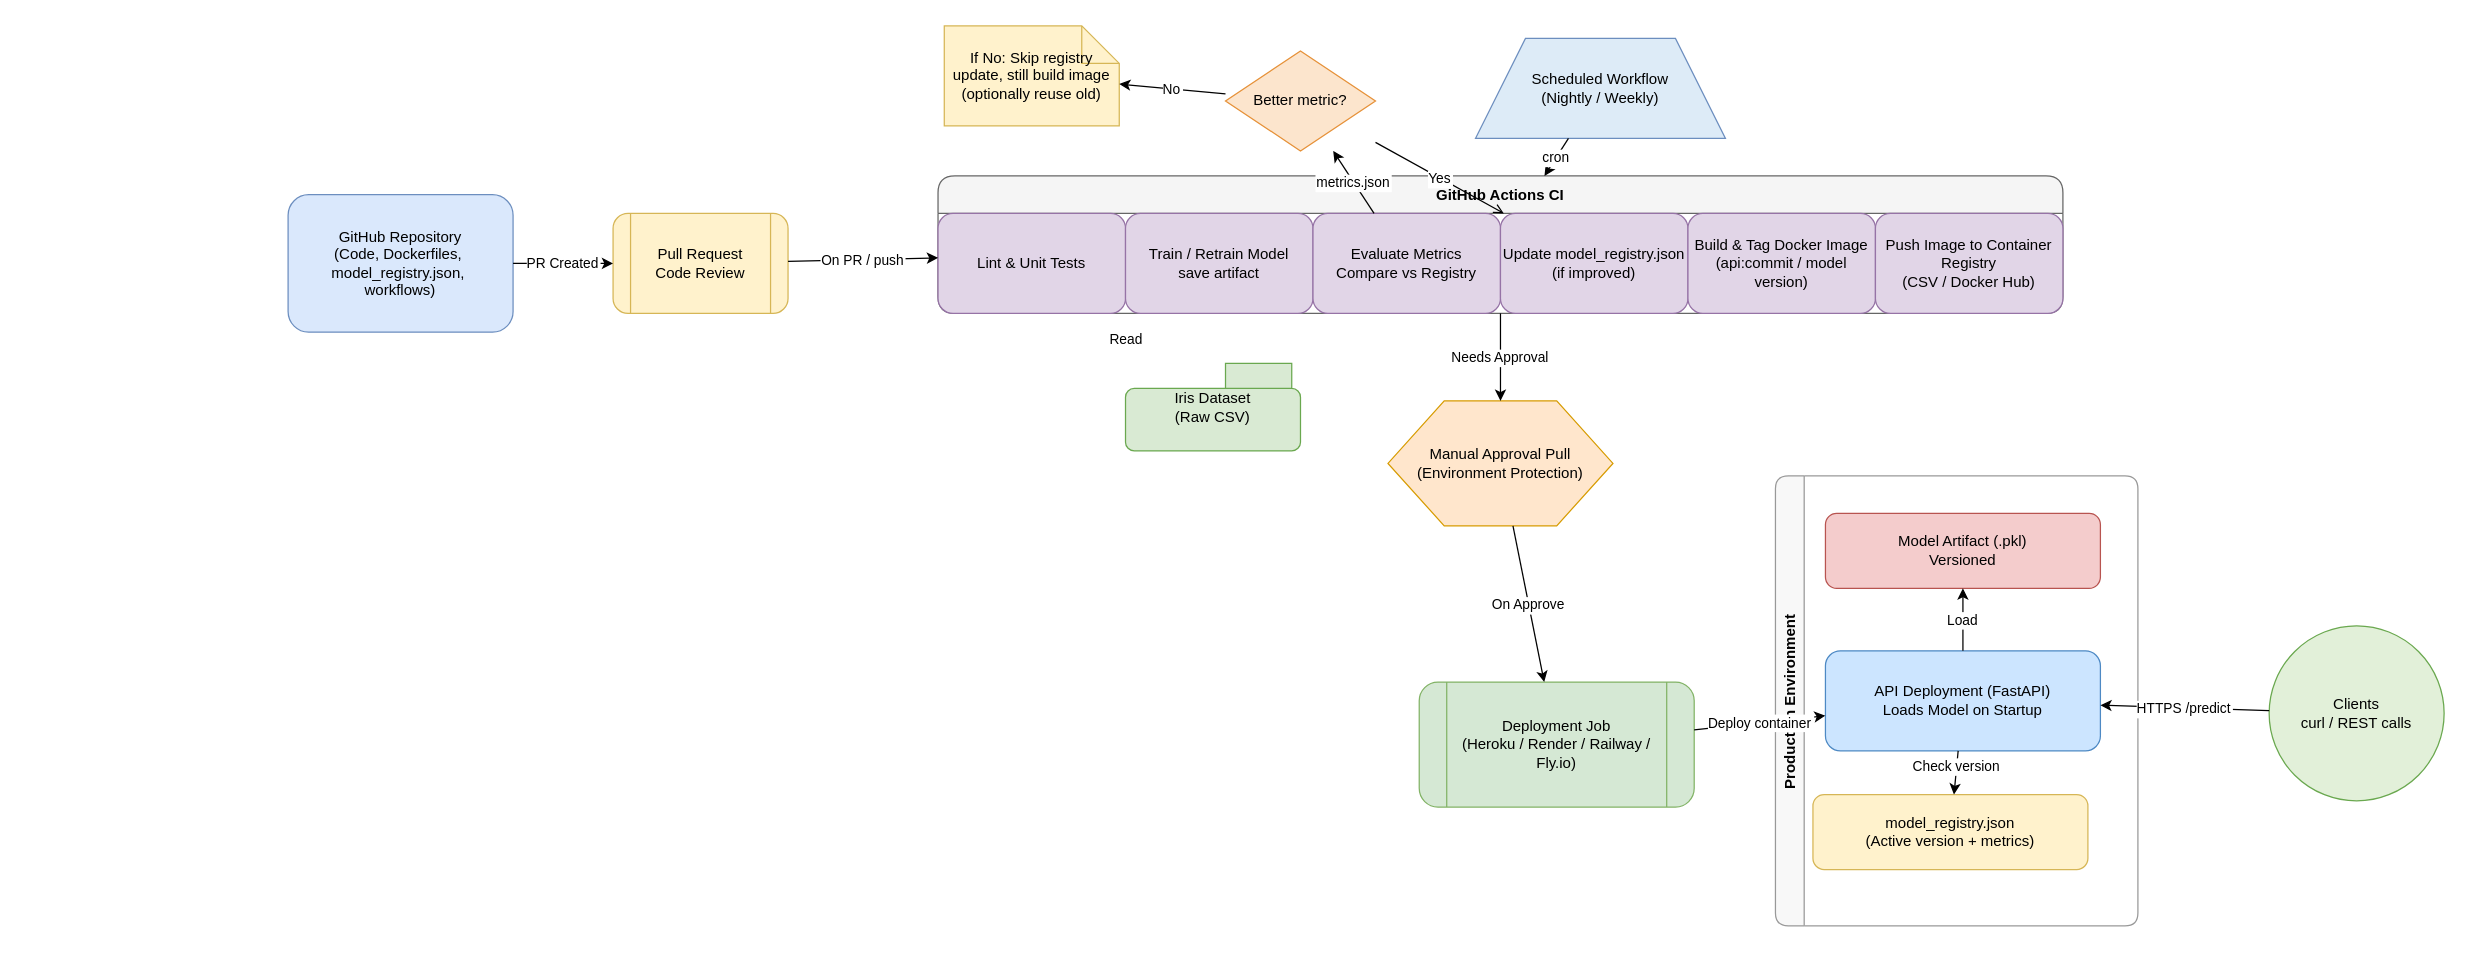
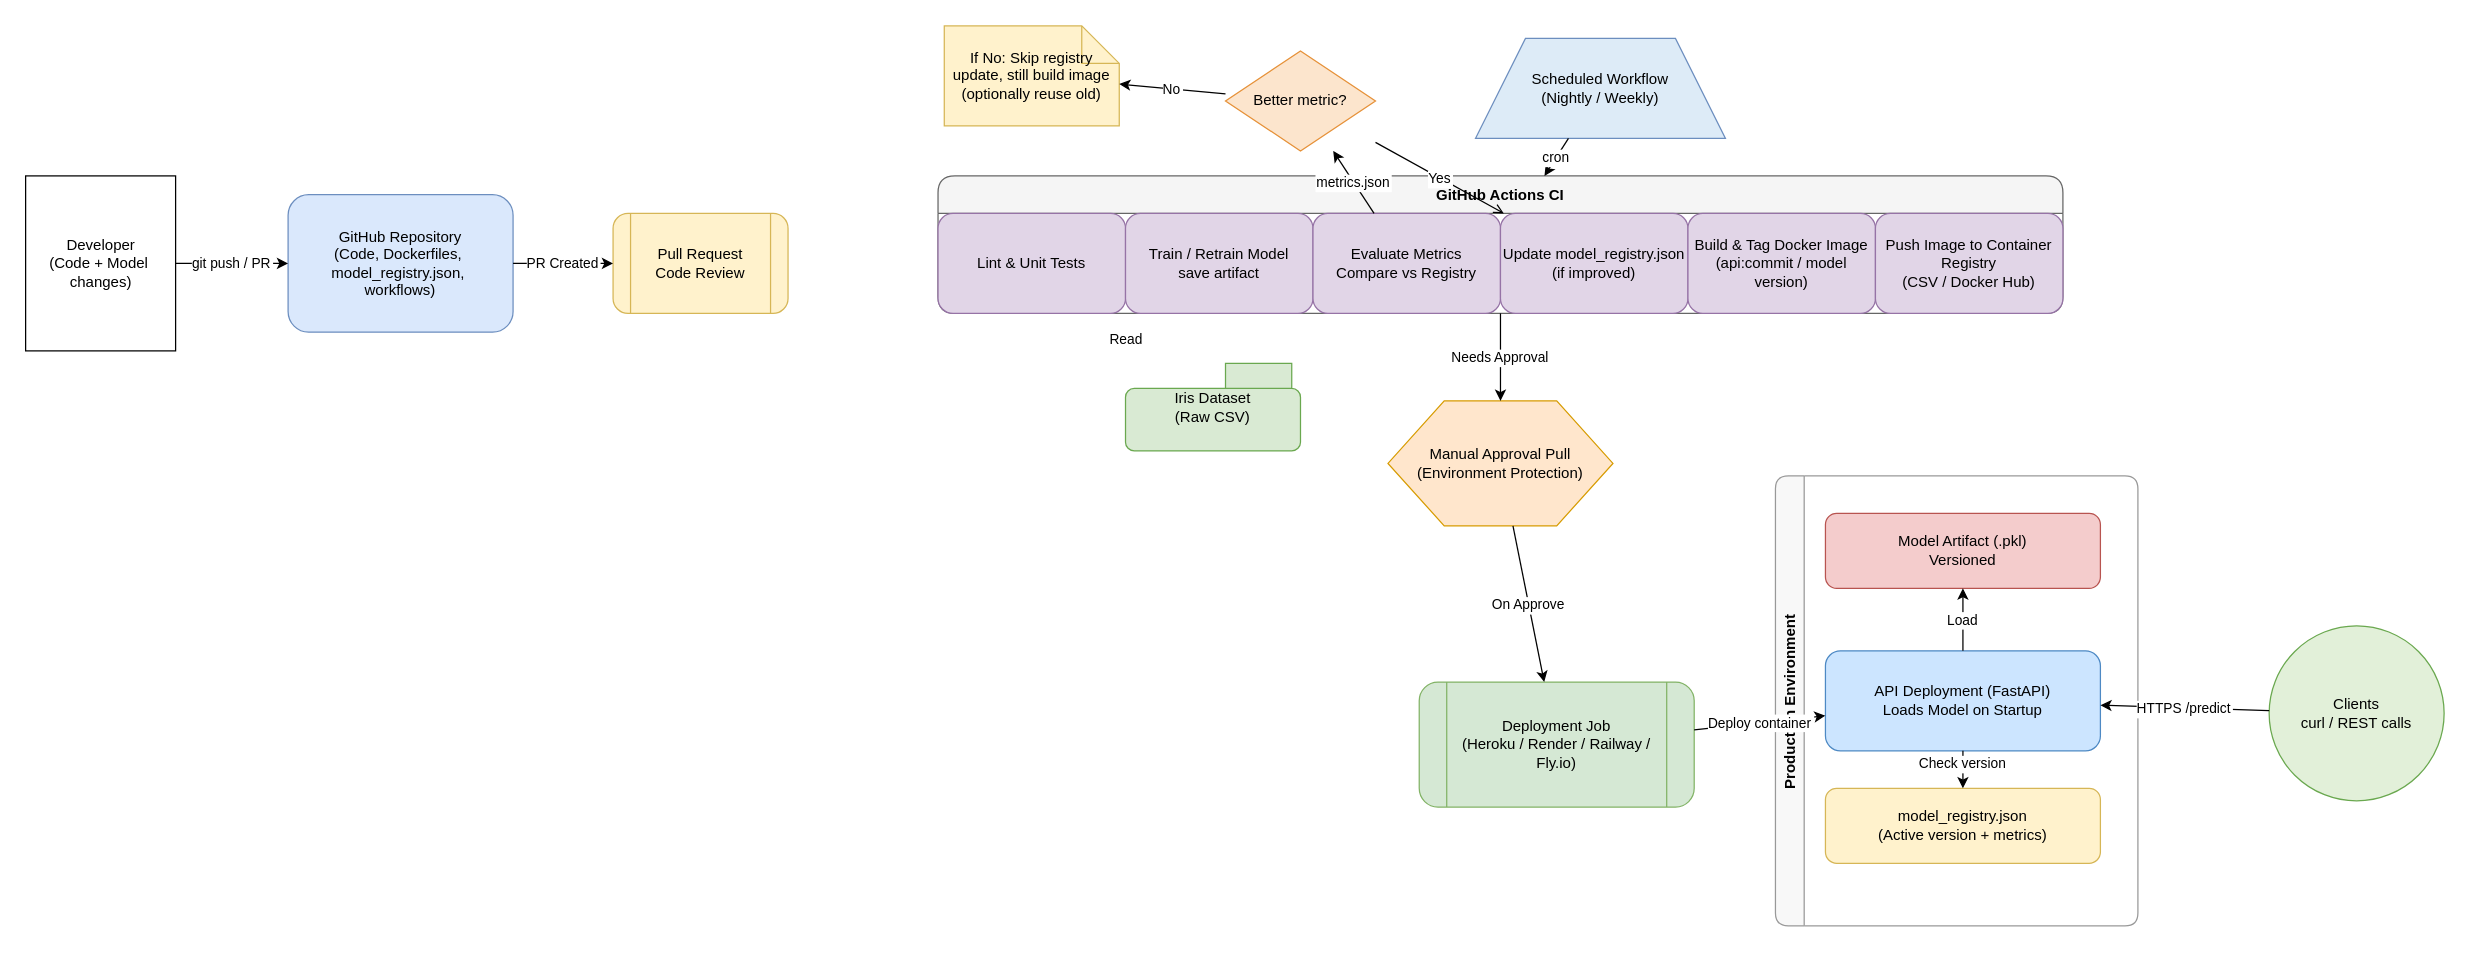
  <mxCell id="0" />
  <mxCell id="1" parent="0" />
+ <mxCell id="2" value="Developer&lt;br&gt;(Code + Model&amp;nbsp;&lt;div&gt;changes)&lt;/div&gt;" style="shape=mxgraph.office.people.business_person;verticalAlign=middle;html=1;" vertex="1" parent="1"><mxGeometry x="20" y="140" width="120" height="140" as="geometry" /></mxCell>
  <mxCell id="3" value="GitHub Repository&#10;(Code, Dockerfiles, &#10;model_registry.json, &#10;workflows)" style="shape=rectangle;whiteSpace=wrap;rounded=1;fillColor=#dae8fc;strokeColor=#6c8ebf;" vertex="1" parent="1"><mxGeometry x="230" y="155" width="180" height="110" as="geometry" /></mxCell>
+ <mxCell id="4" value="git push / PR" edge="1" parent="1" source="2" target="3"><mxGeometry relative="1" as="geometry" /></mxCell>
  <mxCell id="5" value="Pull Request&#10;Code Review" style="shape=process;whiteSpace=wrap;rounded=1;fillColor=#fff2cc;strokeColor=#d6b656;" vertex="1" parent="1"><mxGeometry x="490" y="170" width="140" height="80" as="geometry" /></mxCell>
  <mxCell id="6" value="PR Created" edge="1" parent="1" source="3" target="5"><mxGeometry relative="1" as="geometry" /></mxCell>
  <mxCell id="7" value="GitHub Actions CI" style="swimlane;childLayout=stackLayout;horizontal=1;startSize=30;rounded=1;fillColor=#f5f5f5;strokeColor=#666;" vertex="1" parent="1"><mxGeometry x="750" y="140" width="900" height="110" as="geometry" /></mxCell>
  <mxCell id="8" value="Lint &amp; Unit Tests" style="shape=rectangle;whiteSpace=wrap;rounded=1;fillColor=#e1d5e7;strokeColor=#9673a6;" vertex="1" parent="7"><mxGeometry y="30" width="150" height="80" as="geometry" /></mxCell>
  <mxCell id="9" value="Train / Retrain Model&#10;save artifact" style="shape=rectangle;whiteSpace=wrap;rounded=1;fillColor=#e1d5e7;strokeColor=#9673a6;" vertex="1" parent="7"><mxGeometry x="150" y="30" width="150" height="80" as="geometry" /></mxCell>
  <mxCell id="10" value="Evaluate Metrics&#10;Compare vs Registry" style="shape=rectangle;whiteSpace=wrap;rounded=1;fillColor=#e1d5e7;strokeColor=#9673a6;" vertex="1" parent="7"><mxGeometry x="300" y="30" width="150" height="80" as="geometry" /></mxCell>
  <mxCell id="11" value="Update model_registry.json&#10;(if improved)" style="shape=rectangle;whiteSpace=wrap;rounded=1;fillColor=#e1d5e7;strokeColor=#9673a6;" vertex="1" parent="7"><mxGeometry x="450" y="30" width="150" height="80" as="geometry" /></mxCell>
  <mxCell id="12" value="Build &amp; Tag Docker Image&#10;(api:commit / model version)" style="shape=rectangle;whiteSpace=wrap;rounded=1;fillColor=#e1d5e7;strokeColor=#9673a6;" vertex="1" parent="7"><mxGeometry x="600" y="30" width="150" height="80" as="geometry" /></mxCell>
  <mxCell id="13" value="Push Image to Container Registry&#10;(CSV / Docker Hub)" style="shape=rectangle;whiteSpace=wrap;rounded=1;fillColor=#e1d5e7;strokeColor=#9673a6;" vertex="1" parent="7"><mxGeometry x="750" y="30" width="150" height="80" as="geometry" /></mxCell>
- <mxCell id="14" value="On PR / push" edge="1" parent="1" source="5" target="7"><mxGeometry relative="1" as="geometry" /></mxCell>
  <mxCell id="15" value="Manual Approval Pull&#10;(Environment Protection)" style="shape=hexagon;whiteSpace=wrap;rounded=0;fillColor=#ffe6cc;strokeColor=#d79b00;" vertex="1" parent="1"><mxGeometry x="1110" y="320" width="180" height="100" as="geometry" /></mxCell>
  <mxCell id="16" value="Needs Approval" edge="1" parent="1" source="7" target="15"><mxGeometry relative="1" as="geometry" /></mxCell>
  <mxCell id="17" value="Deployment Job&#10;(Heroku / Render / Railway / Fly.io)" style="shape=process;whiteSpace=wrap;rounded=1;fillColor=#d5e8d4;strokeColor=#82b366;" vertex="1" parent="1"><mxGeometry x="1135" y="545" width="220" height="100" as="geometry" /></mxCell>
  <mxCell id="18" value="On Approve" edge="1" parent="1" source="15" target="17"><mxGeometry relative="1" as="geometry" /></mxCell>
  <mxCell id="19" value="Production Environment" style="swimlane;horizontal=0;rounded=1;fillColor=#f8f8f8;strokeColor=#999;" vertex="1" parent="1"><mxGeometry x="1420" y="380" width="290" height="360" as="geometry" /></mxCell>
  <mxCell id="20" value="API Deployment (FastAPI)&#10;Loads Model on Startup" style="shape=rectangle;whiteSpace=wrap;rounded=1;fillColor=#cce5ff;strokeColor=#4d89c4;" vertex="1" parent="19"><mxGeometry x="40" y="140" width="220" height="80" as="geometry" /></mxCell>
- <mxCell id="21" value="model_registry.json&#10;(Active version + metrics)" style="shape=rectangle;whiteSpace=wrap;rounded=1;fillColor=#fff2cc;strokeColor=#d6b656;" vertex="1" parent="19"><mxGeometry x="30" y="255" width="220" height="60" as="geometry" /></mxCell>
+ <mxCell id="21" value="model_registry.json&#10;(Active version + metrics)" style="shape=rectangle;whiteSpace=wrap;rounded=1;fillColor=#fff2cc;strokeColor=#d6b656;" vertex="1" parent="19"><mxGeometry x="40" y="250" width="220" height="60" as="geometry" /></mxCell>
  <mxCell id="22" value="Model Artifact (.pkl)&#10;Versioned" style="shape=rectangle;whiteSpace=wrap;rounded=1;fillColor=#f4cccc;strokeColor=#b85450;" vertex="1" parent="19"><mxGeometry x="40" y="30" width="220" height="60" as="geometry" /></mxCell>
  <mxCell id="23" value="Load" edge="1" parent="19" source="20" target="22"><mxGeometry relative="1" as="geometry" /></mxCell>
  <mxCell id="24" value="Clients&#10;curl / REST calls" style="shape=ellipse;whiteSpace=wrap;fillColor=#e2f0d9;strokeColor=#6aa84f;" vertex="1" parent="1"><mxGeometry x="1815" y="500" width="140" height="140" as="geometry" /></mxCell>
  <mxCell id="25" value="Deploy container" edge="1" parent="1" source="17" target="20"><mxGeometry relative="1" as="geometry" /></mxCell>
  <mxCell id="26" value="Check version" edge="1" parent="1" source="20" target="21"><mxGeometry x="-0.333" relative="1" as="geometry"><mxPoint as="offset" /></mxGeometry></mxCell>
  <mxCell id="27" value="HTTPS /predict" edge="1" parent="1" source="24" target="20"><mxGeometry relative="1" as="geometry" /></mxCell>
  <mxCell id="28" value="Iris Dataset&#10;(Raw CSV)" style="shape=folder;whiteSpace=wrap;rounded=1;fillColor=#d9ead3;strokeColor=#6aa84f;" vertex="1" parent="1"><mxGeometry x="900" y="290" width="140" height="70" as="geometry" /></mxCell>
  <mxCell id="29" value="Read" edge="1" parent="1" source="28" target="8" style=";"><mxGeometry relative="1" as="geometry" /></mxCell>
  <mxCell id="30" value="Scheduled Workflow&#10;(Nightly / Weekly)" style="shape=trapezoid;whiteSpace=wrap;rounded=0;fillColor=#ddebf7;strokeColor=#6c8ebf;" vertex="1" parent="1"><mxGeometry x="1180" y="30" width="200" height="80" as="geometry" /></mxCell>
  <mxCell id="31" value="cron" edge="1" parent="1" source="30" target="7"><mxGeometry relative="1" as="geometry" /></mxCell>
  <mxCell id="32" value="Better metric?" style="shape=rhombus;whiteSpace=wrap;fillColor=#fce5cd;strokeColor=#e69138;" vertex="1" parent="1"><mxGeometry x="980" y="40" width="120" height="80" as="geometry" /></mxCell>
  <mxCell id="33" value="metrics.json" edge="1" parent="1" source="10" target="32"><mxGeometry relative="1" as="geometry" /></mxCell>
  <mxCell id="34" value="Yes" edge="1" parent="1" source="32" target="11" style="endArrow=open;"><mxGeometry relative="1" as="geometry" /></mxCell>
  <mxCell id="35" value="If No: Skip registry update, still build image (optionally reuse old)" style="shape=note;whiteSpace=wrap;fillColor=#fff2cc;strokeColor=#d6b656;" vertex="1" parent="1"><mxGeometry x="755" y="20" width="140" height="80" as="geometry" /></mxCell>
  <mxCell id="36" value="No" edge="1" parent="1" source="32" target="35"><mxGeometry relative="1" as="geometry" /></mxCell>
